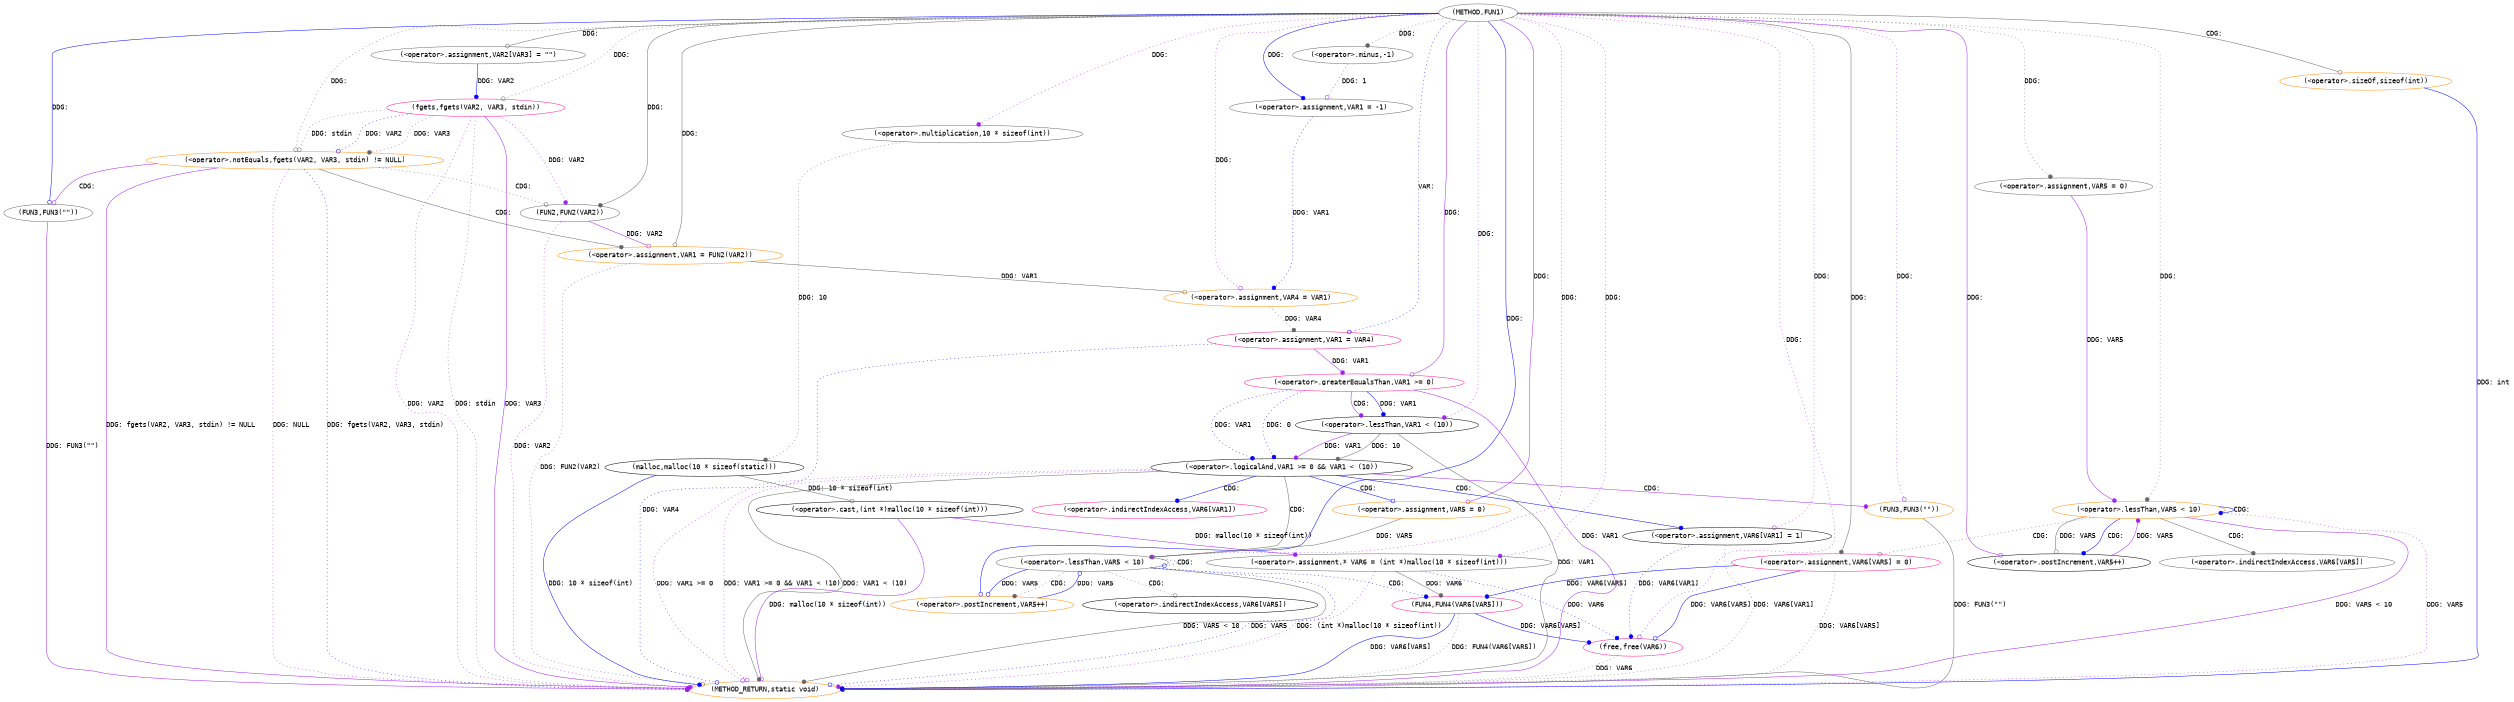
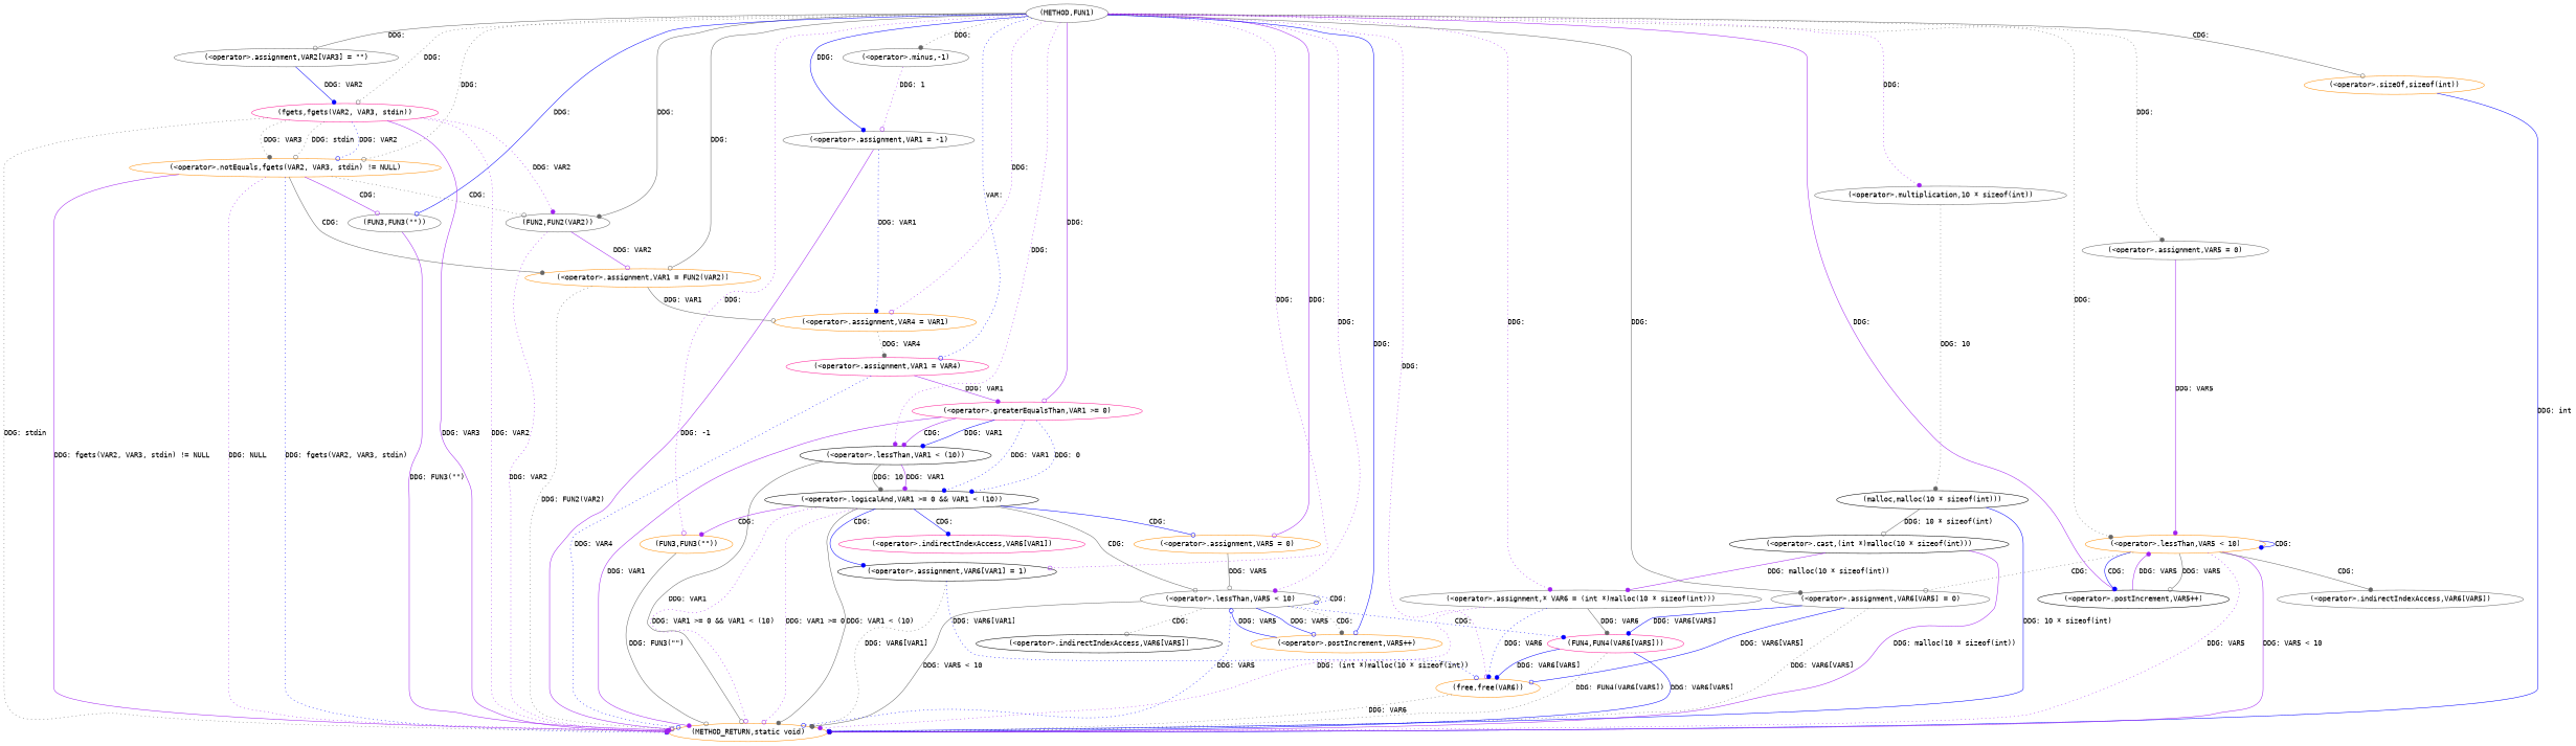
  digraph {
    fontname="DejaVu Sans Mono"
    node [color=gray40 fontname="DejaVu Sans Mono"]
    edge [arrowhead=dot color=gray40 fontname="DejaVu Sans Mono" style=solid]
    n1 [label="(METHOD,FUN1)"]
    n2 [label="(<operator>.assignment,VAR1 = -1)"]
    n3 [label="(<operator>.minus,-1)"]
    n4 [label="(<operator>.assignment,VAR2[VAR3] = \"\")"]
    n5 [color=darkorange label="(<operator>.notEquals,fgets(VAR2, VAR3, stdin) != NULL)"]
    n6 [color=deeppink label="(fgets,fgets(VAR2, VAR3, stdin))"]
    n7 [color=darkorange label="(<operator>.assignment,VAR1 = FUN2(VAR2))"]
    n8 [label="(FUN2,FUN2(VAR2))"]
    n9 [label="(FUN3,FUN3(\"\"))"]
    n10 [color=darkorange label="(<operator>.assignment,VAR4 = VAR1)"]
    n11 [color=deeppink label="(<operator>.assignment,VAR1 = VAR4)"]
    n12 [label="(<operator>.assignment,* VAR6 = (int *)malloc(10 * sizeof(int)))"]
    n13 [label="(<operator>.multiplication,10 * sizeof(int))"]
    n14 [color=darkorange label="(<operator>.sizeOf,sizeof(int))"]
    n15 [label="(<operator>.assignment,VAR5 = 0)"]
    n16 [color=darkorange label="(<operator>.lessThan,VAR5 < 10)"]
    n17 [color=black label="(<operator>.postIncrement,VAR5++)"]
-   n18 [color=deeppink label="(<operator>.assignment,VAR6[VAR5] = 0)"]
+   n18 [label="(<operator>.assignment,VAR6[VAR5] = 0)"]
    n19 [color=deeppink label="(<operator>.greaterEqualsThan,VAR1 >= 0)"]
    n20 [color=black label="(<operator>.lessThan,VAR1 < (10))"]
    n21 [color=black label="(<operator>.assignment,VAR6[VAR1] = 1)"]
    n22 [color=darkorange label="(<operator>.assignment,VAR5 = 0)"]
    n23 [label="(<operator>.lessThan,VAR5 < 10)"]
    n24 [color=darkorange label="(<operator>.postIncrement,VAR5++)"]
    n25 [color=darkorange label="(FUN3,FUN3(\"\"))"]
-   n26 [color=deeppink label="(free,free(VAR6))"]
+   n26 [color=darkorange label="(free,free(VAR6))"]
    n27 [color=darkorange label="(METHOD_RETURN,static void)"]
    n28 [color=deeppink label="(FUN4,FUN4(VAR6[VAR5]))"]
-   n29 [color=black label="(malloc,malloc(10 * sizeof(static)))"]
+   n29 [color=black label="(malloc,malloc(10 * sizeof(int)))"]
    n30 [label="(<operator>.indirectIndexAccess,VAR6[VAR5])"]
    n31 [color=black label="(<operator>.logicalAnd,VAR1 >= 0 && VAR1 < (10))"]
    n32 [color=black label="(<operator>.indirectIndexAccess,VAR6[VAR5])"]
    n33 [color=black label="(<operator>.cast,(int *)malloc(10 * sizeof(int)))"]
    n34 [color=deeppink label="(<operator>.indirectIndexAccess,VAR6[VAR1])"]
    n1 -> n2 [color=blue label="DDG: "]
    n1 -> n3 [label="DDG: " style=dotted]
    n1 -> n4 [arrowhead=odot label="DDG: "]
    n1 -> n5 [arrowhead=odot label="DDG: " style=dotted]
    n1 -> n6 [arrowhead=odot label="DDG: " style=dotted]
    n1 -> n7 [arrowhead=odot label="DDG: "]
    n1 -> n8 [label="DDG: "]
    n1 -> n9 [arrowhead=odot color=blue label="DDG: "]
    n1 -> n10 [arrowhead=odot color=purple label="DDG: " style=dotted]
    n1 -> n11 [arrowhead=odot color=blue label="VAR: " style=dotted]
    n1 -> n12 [color=purple label="DDG: " style=dotted]
    n1 -> n13 [color=purple label="DDG: " style=dotted]
    n1 -> n14 [arrowhead=odot label="CDG: "]
    n1 -> n15 [label="DDG: " style=dotted]
    n1 -> n16 [label="DDG: " style=dotted]
    n1 -> n17 [arrowhead=odot color=purple label="DDG: "]
    n1 -> n18 [label="DDG: "]
    n1 -> n19 [arrowhead=odot color=purple label="DDG: "]
    n1 -> n20 [color=purple label="DDG: " style=dotted]
    n1 -> n21 [arrowhead=odot color=purple label="DDG: " style=dotted]
    n1 -> n22 [arrowhead=odot color=purple label="DDG: "]
    n1 -> n23 [color=purple label="DDG: " style=dotted]
    n1 -> n24 [arrowhead=odot color=blue label="DDG: "]
    n1 -> n25 [arrowhead=odot color=purple label="DDG: " style=dotted]
    n1 -> n26 [arrowhead=odot color=purple label="DDG: " style=dotted]
    n2 -> n10 [color=blue label="DDG: VAR1" style=dotted]
+   n2 -> n27 [arrowhead=odot color=purple label="DDG: -1"]
    n3 -> n2 [arrowhead=odot color=purple label="DDG: 1" style=dotted]
    n4 -> n6 [color=blue label="DDG: VAR2"]
    n5 -> n7 [label="CDG: "]
    n5 -> n8 [arrowhead=odot label="CDG: " style=dotted]
    n5 -> n9 [arrowhead=odot color=purple label="CDG: "]
    n5 -> n27 [color=purple label="DDG: NULL" style=dotted]
    n5 -> n27 [color=blue label="DDG: fgets(VAR2, VAR3, stdin)" style=dotted]
    n5 -> n27 [color=purple label="DDG: fgets(VAR2, VAR3, stdin) != NULL"]
    n6 -> n5 [arrowhead=odot color=blue label="DDG: VAR2" style=dotted]
    n6 -> n5 [label="DDG: VAR3" style=dotted]
    n6 -> n5 [arrowhead=odot label="DDG: stdin" style=dotted]
    n6 -> n8 [color=purple label="DDG: VAR2" style=dotted]
    n6 -> n27 [arrowhead=odot color=purple label="DDG: VAR2" style=dotted]
    n6 -> n27 [arrowhead=odot label="DDG: stdin" style=dotted]
    n6 -> n27 [arrowhead=odot color=purple label="DDG: VAR3"]
    n7 -> n10 [arrowhead=odot label="DDG: VAR1"]
    n7 -> n27 [arrowhead=odot label="DDG: FUN2(VAR2)" style=dotted]
    n8 -> n7 [arrowhead=odot color=purple label="DDG: VAR2"]
    n8 -> n27 [color=purple label="DDG: VAR2" style=dotted]
    n9 -> n27 [color=purple label="DDG: FUN3(\"\")"]
    n10 -> n11 [label="DDG: VAR4" style=dotted]
    n11 -> n19 [color=purple label="DDG: VAR1"]
    n11 -> n27 [arrowhead=odot color=blue label="DDG: VAR4" style=dotted]
    n12 -> n26 [color=blue label="DDG: VAR6" style=dotted]
    n12 -> n27 [color=purple label="DDG: (int *)malloc(10 * sizeof(int))" style=dotted]
    n12 -> n28 [label="DDG: VAR6"]
    n13 -> n29 [label="DDG: 10" style=dotted]
    n14 -> n27 [color=blue label="DDG: int"]
    n15 -> n16 [color=purple label="DDG: VAR5"]
    n16 -> n16 [color=blue label="CDG: "]
    n16 -> n17 [arrowhead=odot label="DDG: VAR5"]
    n16 -> n17 [color=blue label="CDG: "]
    n16 -> n18 [arrowhead=odot label="CDG: " style=dotted]
    n16 -> n27 [color=purple label="DDG: VAR5 < 10"]
    n16 -> n27 [color=purple label="DDG: VAR5" style=dotted]
    n16 -> n30 [label="CDG: "]
    n17 -> n16 [color=purple label="DDG: VAR5"]
    n18 -> n26 [arrowhead=odot color=blue label="DDG: VAR6[VAR5]"]
    n18 -> n27 [arrowhead=odot label="DDG: VAR6[VAR5]" style=dotted]
    n18 -> n28 [color=blue label="DDG: VAR6[VAR5]"]
    n19 -> n20 [color=blue label="DDG: VAR1"]
    n19 -> n20 [color=purple label="CDG: "]
    n19 -> n27 [color=purple label="DDG: VAR1"]
    n19 -> n31 [color=blue label="DDG: VAR1" style=dotted]
    n19 -> n31 [color=blue label="DDG: 0" style=dotted]
    n20 -> n27 [arrowhead=odot label="DDG: VAR1"]
    n20 -> n31 [color=purple label="DDG: VAR1"]
    n20 -> n31 [label="DDG: 10"]
-   n21 -> n26 [color=blue label="DDG: VAR6[VAR1]" style=dotted]
+   n21 -> n26 [arrowhead=odot color=blue label="DDG: VAR6[VAR1]" style=dotted]
    n21 -> n27 [label="DDG: VAR6[VAR1]" style=dotted]
    n22 -> n23 [arrowhead=odot label="DDG: VAR5"]
    n23 -> n23 [arrowhead=odot color=blue label="CDG: " style=dotted]
    n23 -> n24 [arrowhead=odot color=blue label="DDG: VAR5"]
    n23 -> n24 [label="CDG: " style=dotted]
    n23 -> n27 [label="DDG: VAR5 < 10"]
    n23 -> n27 [arrowhead=odot color=blue label="DDG: VAR5" style=dotted]
    n23 -> n28 [color=blue label="CDG: " style=dotted]
    n23 -> n32 [arrowhead=odot label="CDG: " style=dotted]
    n24 -> n23 [arrowhead=odot color=blue label="DDG: VAR5"]
    n25 -> n27 [arrowhead=odot label="DDG: FUN3(\"\")"]
    n26 -> n27 [arrowhead=odot label="DDG: VAR6" style=dotted]
    n28 -> n26 [color=blue label="DDG: VAR6[VAR5]"]
    n28 -> n27 [label="DDG: FUN4(VAR6[VAR5])" style=dotted]
    n28 -> n27 [color=blue label="DDG: VAR6[VAR5]"]
    n29 -> n27 [color=blue label="DDG: 10 * sizeof(int)"]
    n29 -> n33 [arrowhead=odot label="DDG: 10 * sizeof(int)"]
    n31 -> n21 [color=blue label="CDG: "]
    n31 -> n22 [arrowhead=odot color=blue label="CDG: "]
    n31 -> n23 [arrowhead=odot label="CDG: "]
    n31 -> n25 [color=purple label="CDG: "]
    n31 -> n27 [label="DDG: VAR1 < (10)"]
    n31 -> n27 [arrowhead=odot color=purple label="DDG: VAR1 >= 0 && VAR1 < (10)" style=dotted]
    n31 -> n27 [arrowhead=odot color=purple label="DDG: VAR1 >= 0" style=dotted]
    n31 -> n34 [color=blue label="CDG: "]
    n33 -> n12 [color=purple label="DDG: malloc(10 * sizeof(int))"]
    n33 -> n27 [arrowhead=odot color=purple label="DDG: malloc(10 * sizeof(int))"]
  }
